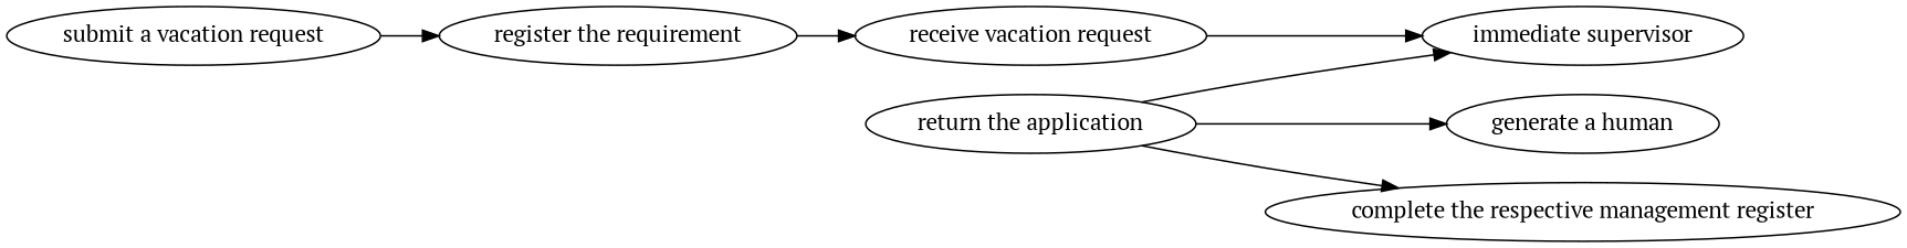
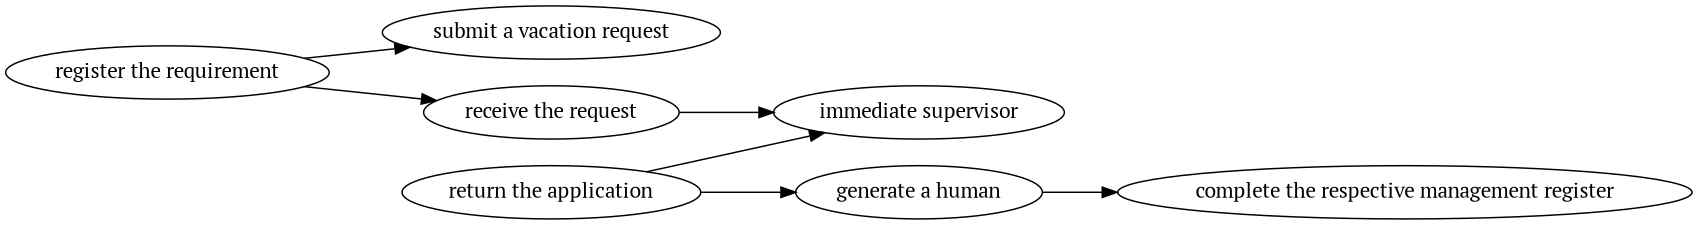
  strict digraph {
    fontname="PT Serif"
    rankdir=LR
    node [fontname="PT Serif"]
    edge [attrs="{'type': 'flow', 'label': 'flow'}" fontname="PT Serif"]
    "submit a vacation request" [attrs="{'type': 'Activity', 'label': 'submit a vacation request'}"]
    "register the requirement" [attrs="{'type': 'Activity', 'label': 'register the requirement'}"]
-   "receive the request" [attrs="{'type': 'Activity', 'label': 'receive the request'}" label="receive vacation request"]
+   "receive the request" [attrs="{'type': 'Activity', 'label': 'receive the request'}"]
    "immediate supervisor" [attrs="{'type': 'Actor', 'label': 'immediate supervisor'}"]
    "return the application" [attrs="{'type': 'Activity', 'label': 'return the application'}"]
    n6 [attrs="{'type': 'Activity', 'label': 'generate a notification'}" label="generate a human"]
    n7 [attrs="{'type': 'Activity', 'label': 'complete the respective management procedures'}" label="complete the respective management register"]
-   "submit a vacation request" -> "register the requirement"
+   "register the requirement" -> "submit a vacation request"
    "register the requirement" -> "receive the request"
    "receive the request" -> "immediate supervisor" [attrs="{'type': 'actor performer', 'label': 'actor performer'}"]
    "return the application" -> "immediate supervisor" [attrs="{'type': 'actor performer', 'label': 'actor performer'}"]
    "return the application" -> n6
-   "return the application" -> n7
+   n6 -> n7
  }
